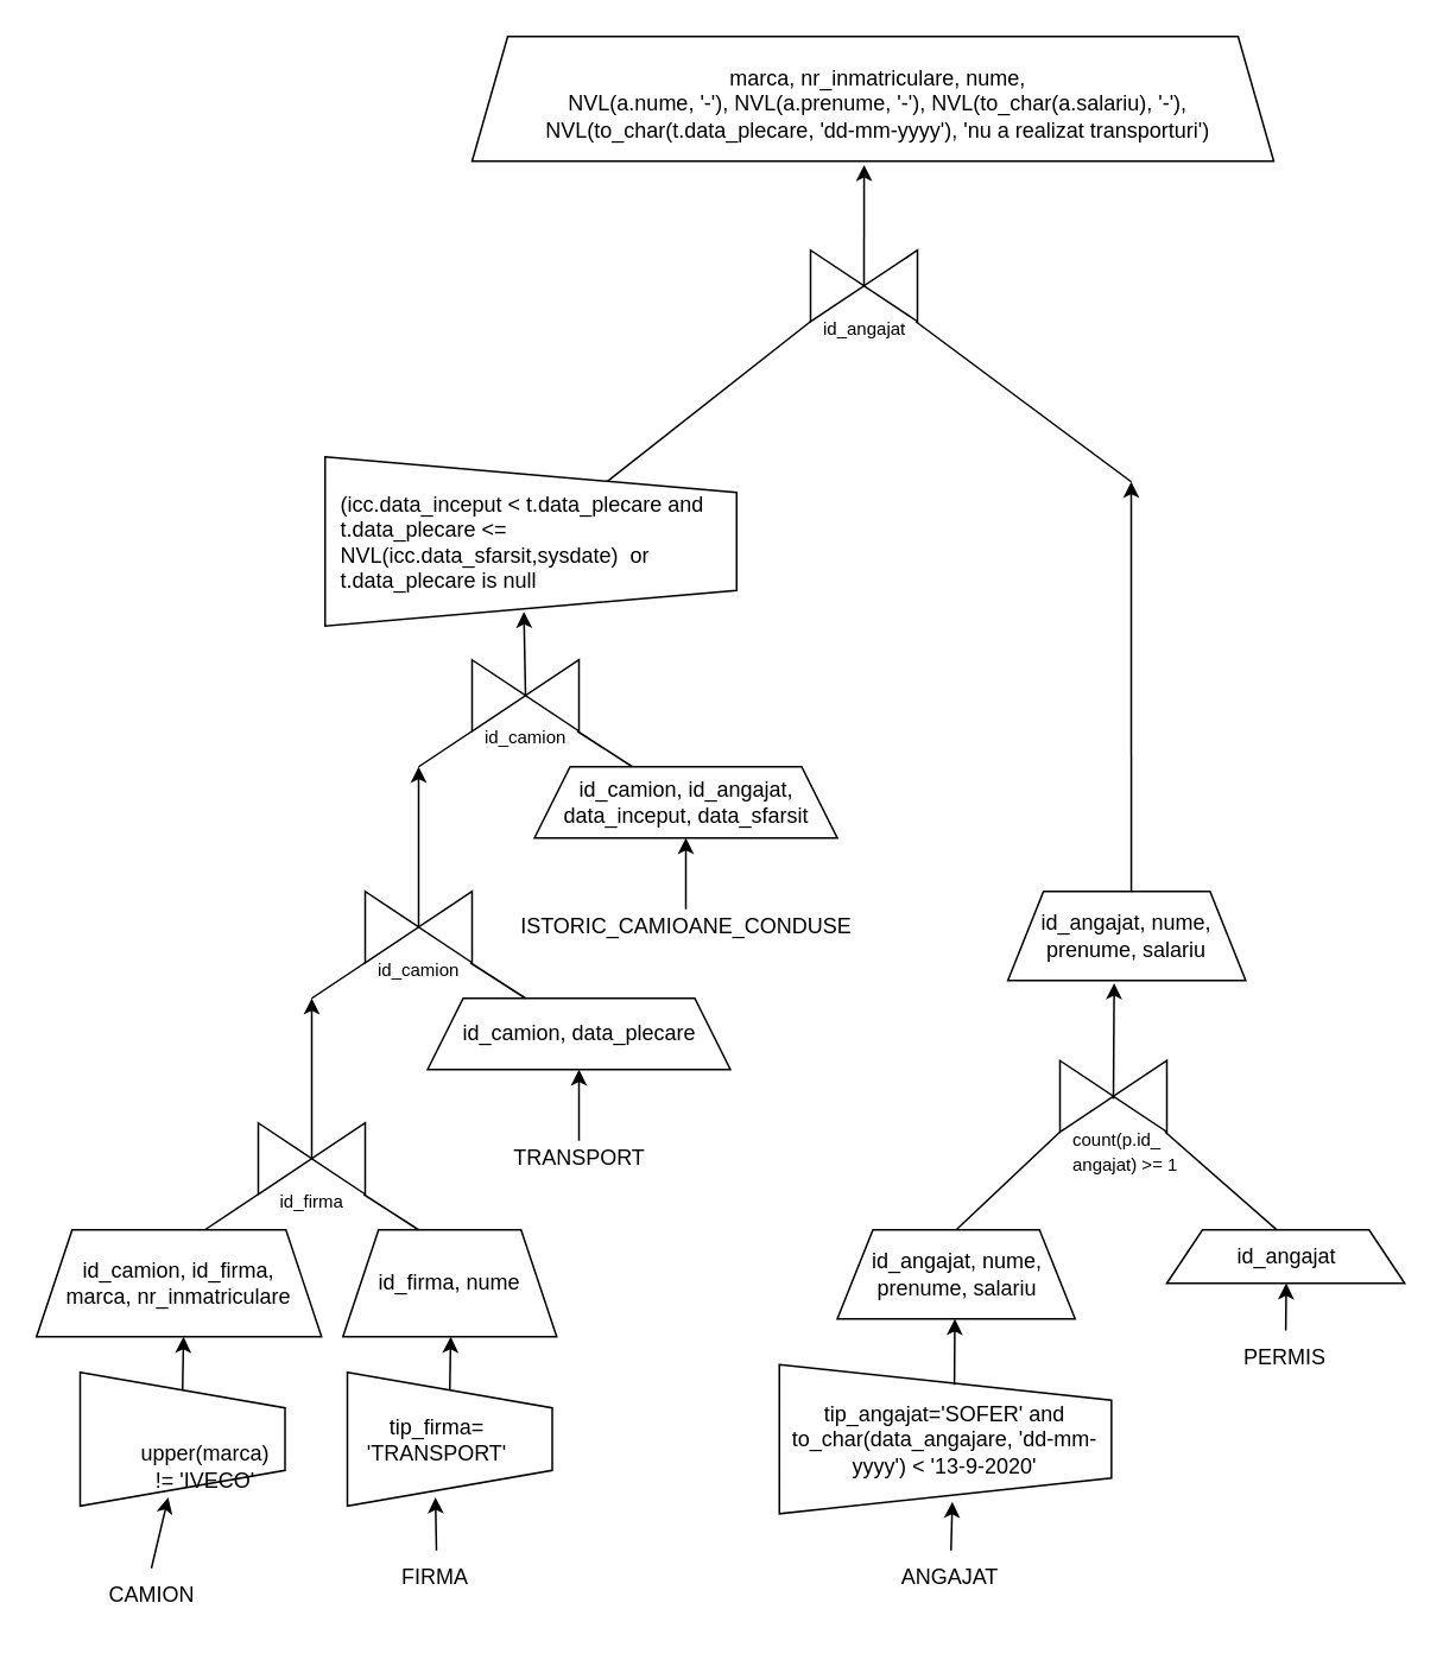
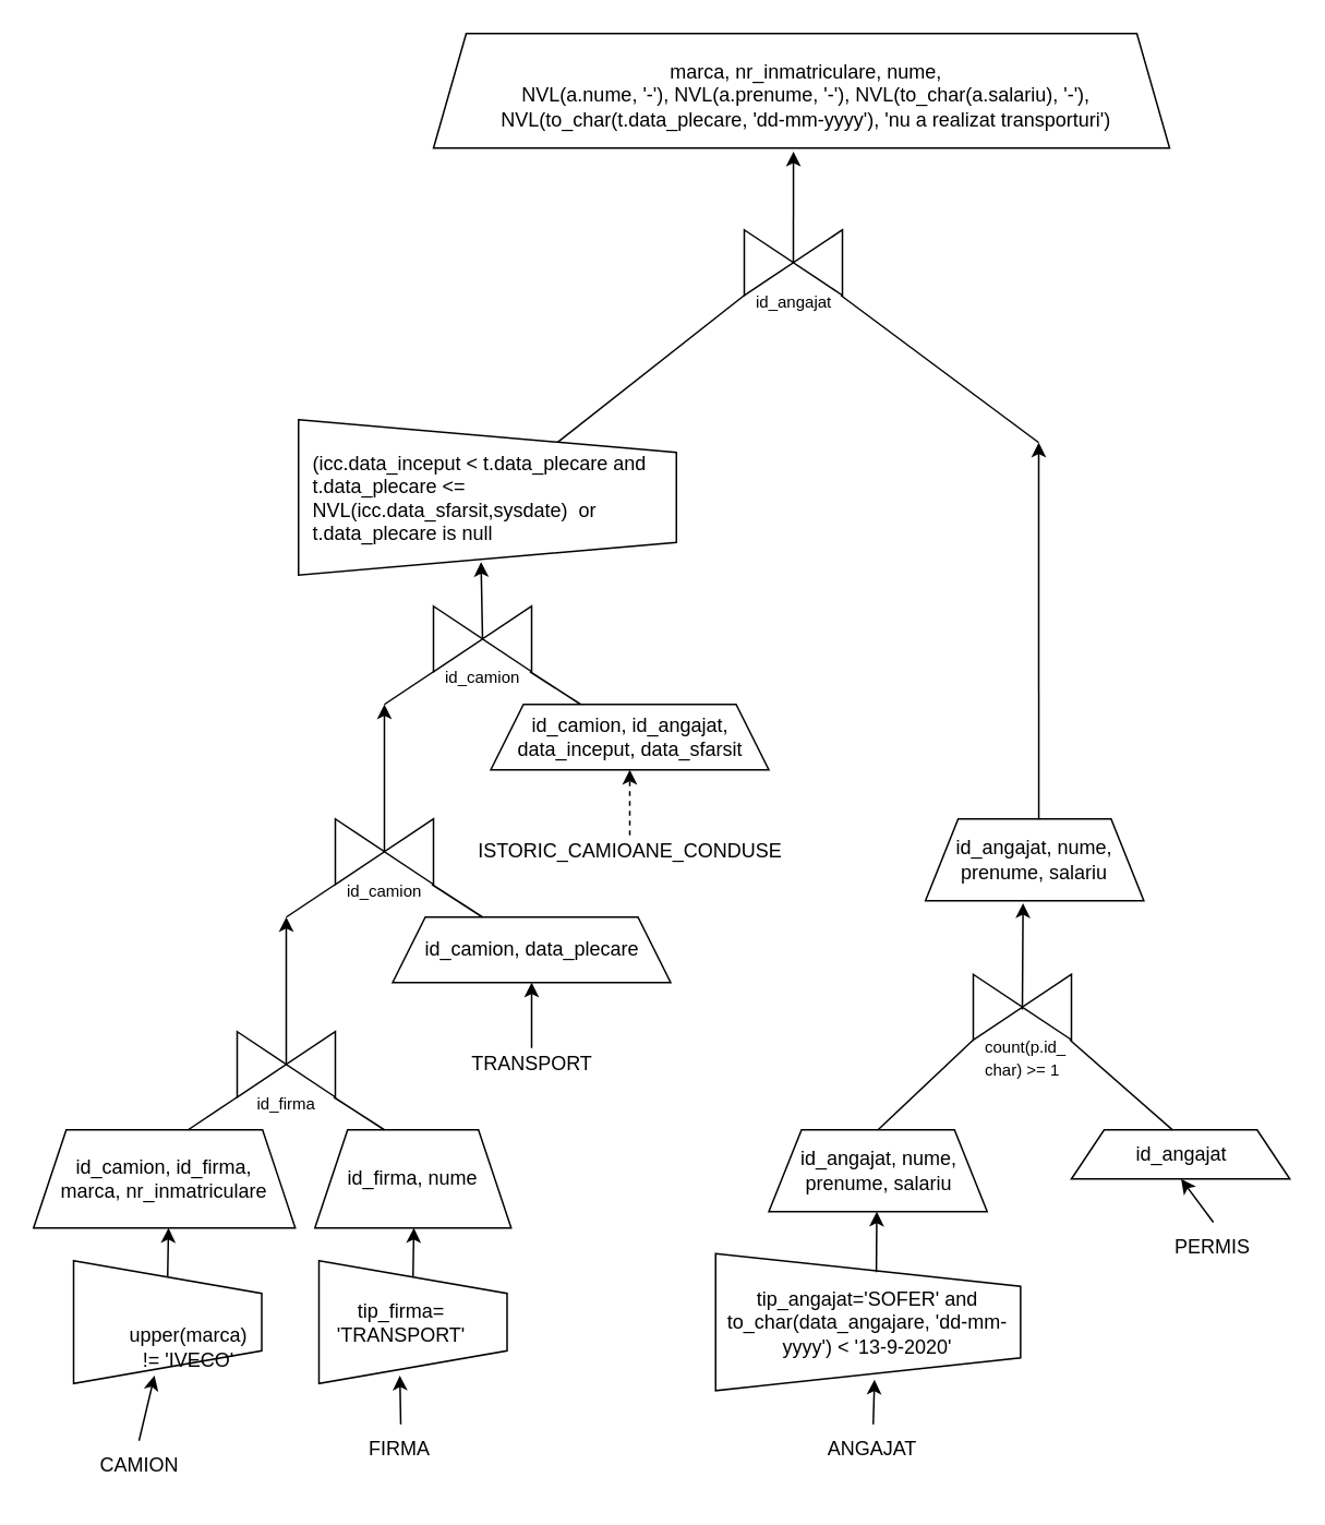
  <mxCell id="0" />
  <mxCell id="1" parent="0" />
  <mxCell id="2" value="" style="shape=trapezoid;perimeter=trapezoidPerimeter;whiteSpace=wrap;html=1;fixedSize=1;rotation=90;" parent="1" vertex="1"><mxGeometry x="64.5" y="750" width="75" height="115" as="geometry" /></mxCell>
  <mxCell id="3" value="CAMION" style="text;html=1;align=center;verticalAlign=middle;whiteSpace=wrap;rounded=0;" parent="1" vertex="1"><mxGeometry x="39.5" y="880" width="90" height="30" as="geometry" /></mxCell>
  <mxCell id="4" value="upper(marca) != 'IVECO'" style="text;html=1;strokeColor=none;fillColor=none;align=center;verticalAlign=middle;whiteSpace=wrap;rounded=0;" parent="1" vertex="1"><mxGeometry x="94.5" y="812.5" width="40" height="20" as="geometry" /></mxCell>
  <mxCell id="5" value="&lt;div&gt;id_camion, id_firma, &lt;br&gt;&lt;/div&gt;&lt;div&gt;marca, nr_inmatriculare&lt;/div&gt;" style="shape=trapezoid;perimeter=trapezoidPerimeter;whiteSpace=wrap;html=1;fixedSize=1;" parent="1" vertex="1"><mxGeometry x="20" y="690" width="160" height="60" as="geometry" /></mxCell>
  <mxCell id="6" value="" style="endArrow=classic;html=1;exitX=0.5;exitY=0;exitDx=0;exitDy=0;entryX=0.936;entryY=0.57;entryDx=0;entryDy=0;entryPerimeter=0;" parent="1" source="3" target="2" edge="1"><mxGeometry width="50" height="50" relative="1" as="geometry"><mxPoint x="194.5" y="870" as="sourcePoint" /><mxPoint x="94.5" y="850" as="targetPoint" /></mxGeometry></mxCell>
  <mxCell id="7" value="" style="endArrow=classic;html=1;exitX=0;exitY=0.5;exitDx=0;exitDy=0;" parent="1" source="2" edge="1"><mxGeometry width="50" height="50" relative="1" as="geometry"><mxPoint x="234.5" y="770" as="sourcePoint" /><mxPoint x="102.5" y="750" as="targetPoint" /></mxGeometry></mxCell>
  <mxCell id="8" value="" style="shape=trapezoid;perimeter=trapezoidPerimeter;whiteSpace=wrap;html=1;fixedSize=1;rotation=90;" parent="1" vertex="1"><mxGeometry x="214.5" y="750" width="75" height="115" as="geometry" /></mxCell>
  <mxCell id="9" value="FIRMA" style="text;html=1;align=center;verticalAlign=middle;whiteSpace=wrap;rounded=0;" parent="1" vertex="1"><mxGeometry x="198.5" y="870" width="90" height="30" as="geometry" /></mxCell>
  <mxCell id="10" value="&lt;div&gt;tip_firma=&lt;/div&gt;&lt;div&gt;'TRANSPORT'&lt;/div&gt;" style="text;html=1;strokeColor=none;fillColor=none;align=center;verticalAlign=middle;whiteSpace=wrap;rounded=0;" parent="1" vertex="1"><mxGeometry x="224.5" y="797.5" width="40" height="20" as="geometry" /></mxCell>
  <mxCell id="11" value="id_firma, nume" style="shape=trapezoid;perimeter=trapezoidPerimeter;whiteSpace=wrap;html=1;fixedSize=1;" parent="1" vertex="1"><mxGeometry x="192" y="690" width="120" height="60" as="geometry" /></mxCell>
  <mxCell id="12" value="" style="endArrow=classic;html=1;exitX=0.5;exitY=0;exitDx=0;exitDy=0;entryX=0.936;entryY=0.57;entryDx=0;entryDy=0;entryPerimeter=0;" parent="1" target="8" edge="1"><mxGeometry width="50" height="50" relative="1" as="geometry"><mxPoint x="244.5" y="870" as="sourcePoint" /><mxPoint x="244.5" y="850" as="targetPoint" /></mxGeometry></mxCell>
  <mxCell id="13" value="" style="endArrow=classic;html=1;exitX=0;exitY=0.5;exitDx=0;exitDy=0;" parent="1" source="8" edge="1"><mxGeometry width="50" height="50" relative="1" as="geometry"><mxPoint x="384.5" y="770" as="sourcePoint" /><mxPoint x="252.5" y="750" as="targetPoint" /></mxGeometry></mxCell>
  <mxCell id="14" value="" style="triangle;whiteSpace=wrap;html=1;" parent="1" vertex="1"><mxGeometry x="144.5" y="630" width="30" height="40" as="geometry" /></mxCell>
  <mxCell id="15" value="" style="triangle;whiteSpace=wrap;html=1;rotation=-180;" parent="1" vertex="1"><mxGeometry x="174.5" y="630" width="30" height="40" as="geometry" /></mxCell>
  <mxCell id="16" value="" style="endArrow=none;html=1;" parent="1" edge="1"><mxGeometry width="50" height="50" relative="1" as="geometry"><mxPoint x="114.5" y="690" as="sourcePoint" /><mxPoint x="144.5" y="670" as="targetPoint" /></mxGeometry></mxCell>
  <mxCell id="17" value="" style="endArrow=none;html=1;" parent="1" edge="1"><mxGeometry width="50" height="50" relative="1" as="geometry"><mxPoint x="234.5" y="690" as="sourcePoint" /><mxPoint x="203.5" y="670" as="targetPoint" /></mxGeometry></mxCell>
  <mxCell id="18" value="TRANSPORT" style="text;html=1;strokeColor=none;fillColor=none;align=center;verticalAlign=middle;whiteSpace=wrap;rounded=0;" parent="1" vertex="1"><mxGeometry x="304.5" y="640" width="40" height="20" as="geometry" /></mxCell>
  <mxCell id="19" value="id_camion, data_plecare" style="shape=trapezoid;perimeter=trapezoidPerimeter;whiteSpace=wrap;html=1;fixedSize=1;" parent="1" vertex="1"><mxGeometry x="239.5" y="560" width="170" height="40" as="geometry" /></mxCell>
  <mxCell id="20" value="" style="endArrow=classic;html=1;entryX=0.5;entryY=1;entryDx=0;entryDy=0;exitX=0.5;exitY=0;exitDx=0;exitDy=0;" parent="1" source="18" target="19" edge="1"><mxGeometry width="50" height="50" relative="1" as="geometry"><mxPoint x="314.5" y="680" as="sourcePoint" /><mxPoint x="364.5" y="630" as="targetPoint" /></mxGeometry></mxCell>
  <mxCell id="21" value="" style="triangle;whiteSpace=wrap;html=1;" parent="1" vertex="1"><mxGeometry x="204.5" y="500" width="30" height="40" as="geometry" /></mxCell>
  <mxCell id="22" value="" style="triangle;whiteSpace=wrap;html=1;rotation=-180;" parent="1" vertex="1"><mxGeometry x="234.5" y="500" width="30" height="40" as="geometry" /></mxCell>
  <mxCell id="23" value="" style="shape=image;html=1;verticalAlign=top;verticalLabelPosition=bottom;labelBackgroundColor=#ffffff;imageAspect=0;aspect=fixed;image=https://cdn4.iconfinder.com/data/icons/essential-app-2/16/record-round-circle-dot-128.png" parent="1" vertex="1"><mxGeometry x="248.5" y="515" width="10" height="10" as="geometry" /></mxCell>
  <mxCell id="24" value="" style="shape=image;html=1;verticalAlign=top;verticalLabelPosition=bottom;labelBackgroundColor=#ffffff;imageAspect=0;aspect=fixed;image=https://cdn4.iconfinder.com/data/icons/essential-app-2/16/record-round-circle-dot-128.png" parent="1" vertex="1"><mxGeometry x="209.5" y="515" width="10" height="10" as="geometry" /></mxCell>
  <mxCell id="25" value="" style="endArrow=none;html=1;" parent="1" edge="1"><mxGeometry width="50" height="50" relative="1" as="geometry"><mxPoint x="174.5" y="560" as="sourcePoint" /><mxPoint x="204.5" y="540" as="targetPoint" /></mxGeometry></mxCell>
  <mxCell id="26" value="" style="endArrow=none;html=1;" parent="1" edge="1"><mxGeometry width="50" height="50" relative="1" as="geometry"><mxPoint x="294.5" y="560" as="sourcePoint" /><mxPoint x="263.5" y="540" as="targetPoint" /></mxGeometry></mxCell>
  <mxCell id="27" value="" style="endArrow=classic;html=1;exitX=1;exitY=0.5;exitDx=0;exitDy=0;" parent="1" source="15" edge="1"><mxGeometry width="50" height="50" relative="1" as="geometry"><mxPoint x="184.5" y="630" as="sourcePoint" /><mxPoint x="174.5" y="560" as="targetPoint" /></mxGeometry></mxCell>
  <mxCell id="28" value="" style="triangle;whiteSpace=wrap;html=1;" parent="1" vertex="1"><mxGeometry x="454.5" y="140" width="30" height="40" as="geometry" /></mxCell>
  <mxCell id="29" value="" style="triangle;whiteSpace=wrap;html=1;rotation=-180;" parent="1" vertex="1"><mxGeometry x="484.5" y="140" width="30" height="40" as="geometry" /></mxCell>
  <mxCell id="30" value="" style="shape=image;html=1;verticalAlign=top;verticalLabelPosition=bottom;labelBackgroundColor=#ffffff;imageAspect=0;aspect=fixed;image=https://cdn4.iconfinder.com/data/icons/essential-app-2/16/record-round-circle-dot-128.png" parent="1" vertex="1"><mxGeometry x="498.5" y="155" width="10" height="10" as="geometry" /></mxCell>
  <mxCell id="31" value="" style="shape=image;html=1;verticalAlign=top;verticalLabelPosition=bottom;labelBackgroundColor=#ffffff;imageAspect=0;aspect=fixed;image=https://cdn4.iconfinder.com/data/icons/essential-app-2/16/record-round-circle-dot-128.png" parent="1" vertex="1"><mxGeometry x="459.5" y="155" width="10" height="10" as="geometry" /></mxCell>
  <mxCell id="32" value="" style="endArrow=none;html=1;" parent="1" source="47" edge="1"><mxGeometry width="50" height="50" relative="1" as="geometry"><mxPoint x="424.5" y="200" as="sourcePoint" /><mxPoint x="454.5" y="180" as="targetPoint" /></mxGeometry></mxCell>
  <mxCell id="33" value="" style="endArrow=none;html=1;" parent="1" edge="1"><mxGeometry width="50" height="50" relative="1" as="geometry"><mxPoint x="634.5" y="270" as="sourcePoint" /><mxPoint x="513.5" y="180" as="targetPoint" /></mxGeometry></mxCell>
  <mxCell id="34" value="ISTORIC_CAMIOANE_CONDUSE" style="text;html=1;strokeColor=none;fillColor=none;align=center;verticalAlign=middle;whiteSpace=wrap;rounded=0;" parent="1" vertex="1"><mxGeometry x="344.5" y="510" width="80" height="20" as="geometry" /></mxCell>
  <mxCell id="35" value="&lt;div&gt;id_camion, id_angajat,&lt;/div&gt;&lt;div&gt;data_inceput, data_sfarsit&lt;br&gt;&lt;/div&gt;" style="shape=trapezoid;perimeter=trapezoidPerimeter;whiteSpace=wrap;html=1;fixedSize=1;" parent="1" vertex="1"><mxGeometry x="299.5" y="430" width="170" height="40" as="geometry" /></mxCell>
- <mxCell id="36" value="" style="endArrow=classic;html=1;entryX=0.5;entryY=1;entryDx=0;entryDy=0;exitX=0.5;exitY=0;exitDx=0;exitDy=0;" parent="1" source="34" target="35" edge="1"><mxGeometry width="50" height="50" relative="1" as="geometry"><mxPoint x="374.5" y="550" as="sourcePoint" /><mxPoint x="424.5" y="500" as="targetPoint" /></mxGeometry></mxCell>
+ <mxCell id="36" value="" style="endArrow=classic;html=1;entryX=0.5;entryY=1;entryDx=0;entryDy=0;exitX=0.5;exitY=0;exitDx=0;exitDy=0;dashed=1;" parent="1" source="34" target="35" edge="1"><mxGeometry width="50" height="50" relative="1" as="geometry"><mxPoint x="374.5" y="550" as="sourcePoint" /><mxPoint x="424.5" y="500" as="targetPoint" /></mxGeometry></mxCell>
  <mxCell id="37" value="" style="triangle;whiteSpace=wrap;html=1;" parent="1" vertex="1"><mxGeometry x="264.5" y="370" width="30" height="40" as="geometry" /></mxCell>
  <mxCell id="38" value="" style="triangle;whiteSpace=wrap;html=1;rotation=-180;" parent="1" vertex="1"><mxGeometry x="294.5" y="370" width="30" height="40" as="geometry" /></mxCell>
  <mxCell id="39" value="" style="shape=image;html=1;verticalAlign=top;verticalLabelPosition=bottom;labelBackgroundColor=#ffffff;imageAspect=0;aspect=fixed;image=https://cdn4.iconfinder.com/data/icons/essential-app-2/16/record-round-circle-dot-128.png" parent="1" vertex="1"><mxGeometry x="308.5" y="385" width="10" height="10" as="geometry" /></mxCell>
  <mxCell id="40" value="" style="shape=image;html=1;verticalAlign=top;verticalLabelPosition=bottom;labelBackgroundColor=#ffffff;imageAspect=0;aspect=fixed;image=https://cdn4.iconfinder.com/data/icons/essential-app-2/16/record-round-circle-dot-128.png" parent="1" vertex="1"><mxGeometry x="269.5" y="385" width="10" height="10" as="geometry" /></mxCell>
  <mxCell id="41" value="" style="endArrow=none;html=1;" parent="1" edge="1"><mxGeometry width="50" height="50" relative="1" as="geometry"><mxPoint x="234.5" y="430" as="sourcePoint" /><mxPoint x="264.5" y="410" as="targetPoint" /></mxGeometry></mxCell>
  <mxCell id="42" value="" style="endArrow=none;html=1;" parent="1" edge="1"><mxGeometry width="50" height="50" relative="1" as="geometry"><mxPoint x="354.5" y="430" as="sourcePoint" /><mxPoint x="323.5" y="410" as="targetPoint" /></mxGeometry></mxCell>
  <mxCell id="43" value="" style="endArrow=classic;html=1;exitX=1;exitY=0.5;exitDx=0;exitDy=0;" parent="1" edge="1"><mxGeometry width="50" height="50" relative="1" as="geometry"><mxPoint x="234.5" y="520" as="sourcePoint" /><mxPoint x="234.5" y="430" as="targetPoint" /></mxGeometry></mxCell>
  <mxCell id="44" value="&lt;font style=&quot;font-size: 10px&quot;&gt;id_firma&lt;/font&gt;" style="text;whiteSpace=wrap;html=1;" parent="1" vertex="1"><mxGeometry x="154.5" y="660" width="60" height="30" as="geometry" /></mxCell>
  <mxCell id="45" value="&lt;font style=&quot;font-size: 10px&quot;&gt;id_camion&lt;/font&gt;" style="text;whiteSpace=wrap;html=1;" parent="1" vertex="1"><mxGeometry x="209.5" y="530" width="46" height="20" as="geometry" /></mxCell>
  <mxCell id="46" value="&lt;font style=&quot;font-size: 10px&quot;&gt;id_camion&lt;/font&gt;" style="text;whiteSpace=wrap;html=1;" parent="1" vertex="1"><mxGeometry x="269.5" y="399" width="46" height="20" as="geometry" /></mxCell>
  <mxCell id="47" value="" style="shape=trapezoid;perimeter=trapezoidPerimeter;whiteSpace=wrap;html=1;fixedSize=1;rotation=90;" parent="1" vertex="1"><mxGeometry x="250" y="188" width="95" height="231" as="geometry" /></mxCell>
  <mxCell id="48" value="(icc.data_inceput &amp;lt; t.data_plecare and t.data_plecare &amp;lt;= NVL(icc.data_sfarsit,sysdate)&amp;nbsp; or t.data_plecare is null" style="text;whiteSpace=wrap;html=1;" parent="1" vertex="1"><mxGeometry x="188.5" y="268.5" width="227.5" height="70" as="geometry" /></mxCell>
  <mxCell id="49" value="" style="endArrow=classic;html=1;exitX=1;exitY=0.5;exitDx=0;exitDy=0;entryX=0.916;entryY=0.517;entryDx=0;entryDy=0;entryPerimeter=0;" parent="1" source="38" target="47" edge="1"><mxGeometry width="50" height="50" relative="1" as="geometry"><mxPoint x="244.5" y="530" as="sourcePoint" /><mxPoint x="324.5" y="340" as="targetPoint" /></mxGeometry></mxCell>
  <mxCell id="50" value="" style="shape=trapezoid;perimeter=trapezoidPerimeter;whiteSpace=wrap;html=1;fixedSize=1;rotation=90;" parent="1" vertex="1"><mxGeometry x="488.33" y="714.3" width="83.75" height="186.41" as="geometry" /></mxCell>
  <mxCell id="51" value="ANGAJAT" style="text;html=1;align=center;verticalAlign=middle;whiteSpace=wrap;rounded=0;" parent="1" vertex="1"><mxGeometry x="488.33" y="870" width="90" height="30" as="geometry" /></mxCell>
  <mxCell id="52" value="tip_angajat='SOFER' and to_char(data_angajare, 'dd-mm-yyyy') &amp;lt; '13-9-2020' " style="text;html=1;strokeColor=none;fillColor=none;align=center;verticalAlign=middle;whiteSpace=wrap;rounded=0;" parent="1" vertex="1"><mxGeometry x="439.5" y="797.5" width="180" height="20" as="geometry" /></mxCell>
  <mxCell id="53" value="id_angajat, nume, prenume, salariu" style="shape=trapezoid;perimeter=trapezoidPerimeter;whiteSpace=wrap;html=1;fixedSize=1;" parent="1" vertex="1"><mxGeometry x="469.5" y="690" width="133.5" height="50" as="geometry" /></mxCell>
  <mxCell id="54" value="" style="endArrow=classic;html=1;exitX=0.5;exitY=0;exitDx=0;exitDy=0;entryX=0.92;entryY=0.479;entryDx=0;entryDy=0;entryPerimeter=0;" parent="1" source="51" target="50" edge="1"><mxGeometry width="50" height="50" relative="1" as="geometry"><mxPoint x="644.5" y="830" as="sourcePoint" /><mxPoint x="533.5" y="850" as="targetPoint" /></mxGeometry></mxCell>
  <mxCell id="55" value="" style="endArrow=classic;html=1;exitX=0.136;exitY=0.473;exitDx=0;exitDy=0;exitPerimeter=0;" parent="1" source="50" edge="1"><mxGeometry width="50" height="50" relative="1" as="geometry"><mxPoint x="594.5" y="740" as="sourcePoint" /><mxPoint x="535.5" y="740" as="targetPoint" /></mxGeometry></mxCell>
- <mxCell id="56" value="PERMIS" style="text;html=1;align=center;verticalAlign=middle;whiteSpace=wrap;rounded=0;" parent="1" vertex="1"><mxGeometry x="676.25" y="746.5" width="90" height="30" as="geometry" /></mxCell>
+ <mxCell id="56" value="PERMIS" style="text;html=1;align=center;verticalAlign=middle;whiteSpace=wrap;rounded=0;" parent="1" vertex="1"><mxGeometry x="696.25" y="746.5" width="90" height="30" as="geometry" /></mxCell>
  <mxCell id="57" value="id_angajat" style="shape=trapezoid;perimeter=trapezoidPerimeter;whiteSpace=wrap;html=1;fixedSize=1;" parent="1" vertex="1"><mxGeometry x="654.5" y="690" width="133.5" height="30" as="geometry" /></mxCell>
  <mxCell id="58" value="" style="endArrow=classic;html=1;exitX=0.5;exitY=0;exitDx=0;exitDy=0;" parent="1" source="56" edge="1"><mxGeometry width="50" height="50" relative="1" as="geometry"><mxPoint x="721.248" y="757.02" as="sourcePoint" /><mxPoint x="721.51" y="720" as="targetPoint" /></mxGeometry></mxCell>
  <mxCell id="59" value="" style="triangle;whiteSpace=wrap;html=1;" parent="1" vertex="1"><mxGeometry x="594.5" y="595" width="30" height="40" as="geometry" /></mxCell>
  <mxCell id="60" value="" style="triangle;whiteSpace=wrap;html=1;rotation=-180;" parent="1" vertex="1"><mxGeometry x="624.5" y="595" width="30" height="40" as="geometry" /></mxCell>
  <mxCell id="61" value="" style="endArrow=none;html=1;exitX=0.5;exitY=0;exitDx=0;exitDy=0;" parent="1" source="53" edge="1"><mxGeometry width="50" height="50" relative="1" as="geometry"><mxPoint x="564.5" y="655" as="sourcePoint" /><mxPoint x="594.5" y="635" as="targetPoint" /></mxGeometry></mxCell>
  <mxCell id="62" value="" style="endArrow=none;html=1;exitX=0.463;exitY=0.003;exitDx=0;exitDy=0;exitPerimeter=0;" parent="1" source="57" edge="1"><mxGeometry width="50" height="50" relative="1" as="geometry"><mxPoint x="684.5" y="655" as="sourcePoint" /><mxPoint x="653.5" y="635" as="targetPoint" /></mxGeometry></mxCell>
- <mxCell id="63" value="&lt;div&gt;&lt;font style=&quot;font-size: 10px&quot;&gt;count(p.id_&lt;/font&gt;&lt;/div&gt;&lt;div&gt;&lt;font style=&quot;font-size: 10px&quot;&gt;angajat) &amp;gt;= 1&lt;/font&gt;&lt;/div&gt;" style="text;whiteSpace=wrap;html=1;" parent="1" vertex="1"><mxGeometry x="599.5" y="625" width="65" height="30" as="geometry" /></mxCell>
+ <mxCell id="63" value="&lt;div&gt;&lt;font style=&quot;font-size: 10px&quot;&gt;count(p.id_&lt;/font&gt;&lt;/div&gt;&lt;div&gt;&lt;font style=&quot;font-size: 10px&quot;&gt;char) &amp;gt;= 1&lt;/font&gt;&lt;/div&gt;" style="text;whiteSpace=wrap;html=1;" parent="1" vertex="1"><mxGeometry x="599.5" y="625" width="65" height="30" as="geometry" /></mxCell>
  <mxCell id="64" value="id_angajat, nume, prenume, salariu" style="shape=trapezoid;perimeter=trapezoidPerimeter;whiteSpace=wrap;html=1;fixedSize=1;" parent="1" vertex="1"><mxGeometry x="565.25" y="500" width="133.5" height="50" as="geometry" /></mxCell>
  <mxCell id="65" value="" style="endArrow=classic;html=1;exitX=0.5;exitY=0;exitDx=0;exitDy=0;entryX=0.447;entryY=1.031;entryDx=0;entryDy=0;entryPerimeter=0;" parent="1" target="64" edge="1"><mxGeometry width="50" height="50" relative="1" as="geometry"><mxPoint x="624.5" y="616.5" as="sourcePoint" /><mxPoint x="624.76" y="590" as="targetPoint" /></mxGeometry></mxCell>
  <mxCell id="66" value="" style="endArrow=classic;html=1;exitX=0.519;exitY=0.008;exitDx=0;exitDy=0;exitPerimeter=0;" parent="1" source="64" edge="1"><mxGeometry width="50" height="50" relative="1" as="geometry"><mxPoint x="634.5" y="490" as="sourcePoint" /><mxPoint x="634.5" y="270" as="targetPoint" /></mxGeometry></mxCell>
  <mxCell id="67" value="" style="shape=trapezoid;perimeter=trapezoidPerimeter;whiteSpace=wrap;html=1;fixedSize=1;" parent="1" vertex="1"><mxGeometry x="264.5" y="20" width="450" height="70" as="geometry" /></mxCell>
  <mxCell id="68" value="&lt;div align=&quot;center&quot;&gt;marca, nr_inmatriculare, nume, &lt;br&gt;&lt;/div&gt;&lt;div align=&quot;center&quot;&gt;NVL(a.nume, '-'), NVL(a.prenume, '-'), NVL(to_char(a.salariu), '-'),&lt;/div&gt;&lt;div align=&quot;center&quot;&gt;NVL(to_char(t.data_plecare, 'dd-mm-yyyy'), 'nu a realizat transporturi')&lt;br&gt;&lt;/div&gt;" style="text;whiteSpace=wrap;html=1;align=center;" parent="1" vertex="1"><mxGeometry x="289.5" y="30" width="405" height="50" as="geometry" /></mxCell>
  <mxCell id="69" value="" style="endArrow=classic;html=1;exitX=1;exitY=0.5;exitDx=0;exitDy=0;entryX=0.489;entryY=1.03;entryDx=0;entryDy=0;entryPerimeter=0;" parent="1" source="28" target="67" edge="1"><mxGeometry width="50" height="50" relative="1" as="geometry"><mxPoint x="574.5" y="170" as="sourcePoint" /><mxPoint x="624.5" y="120" as="targetPoint" /></mxGeometry></mxCell>
  <mxCell id="70" value="&lt;font style=&quot;font-size: 10px&quot;&gt;id_angajat&lt;/font&gt;" style="text;whiteSpace=wrap;html=1;" parent="1" vertex="1"><mxGeometry x="459.5" y="170" width="46" height="20" as="geometry" /></mxCell>
